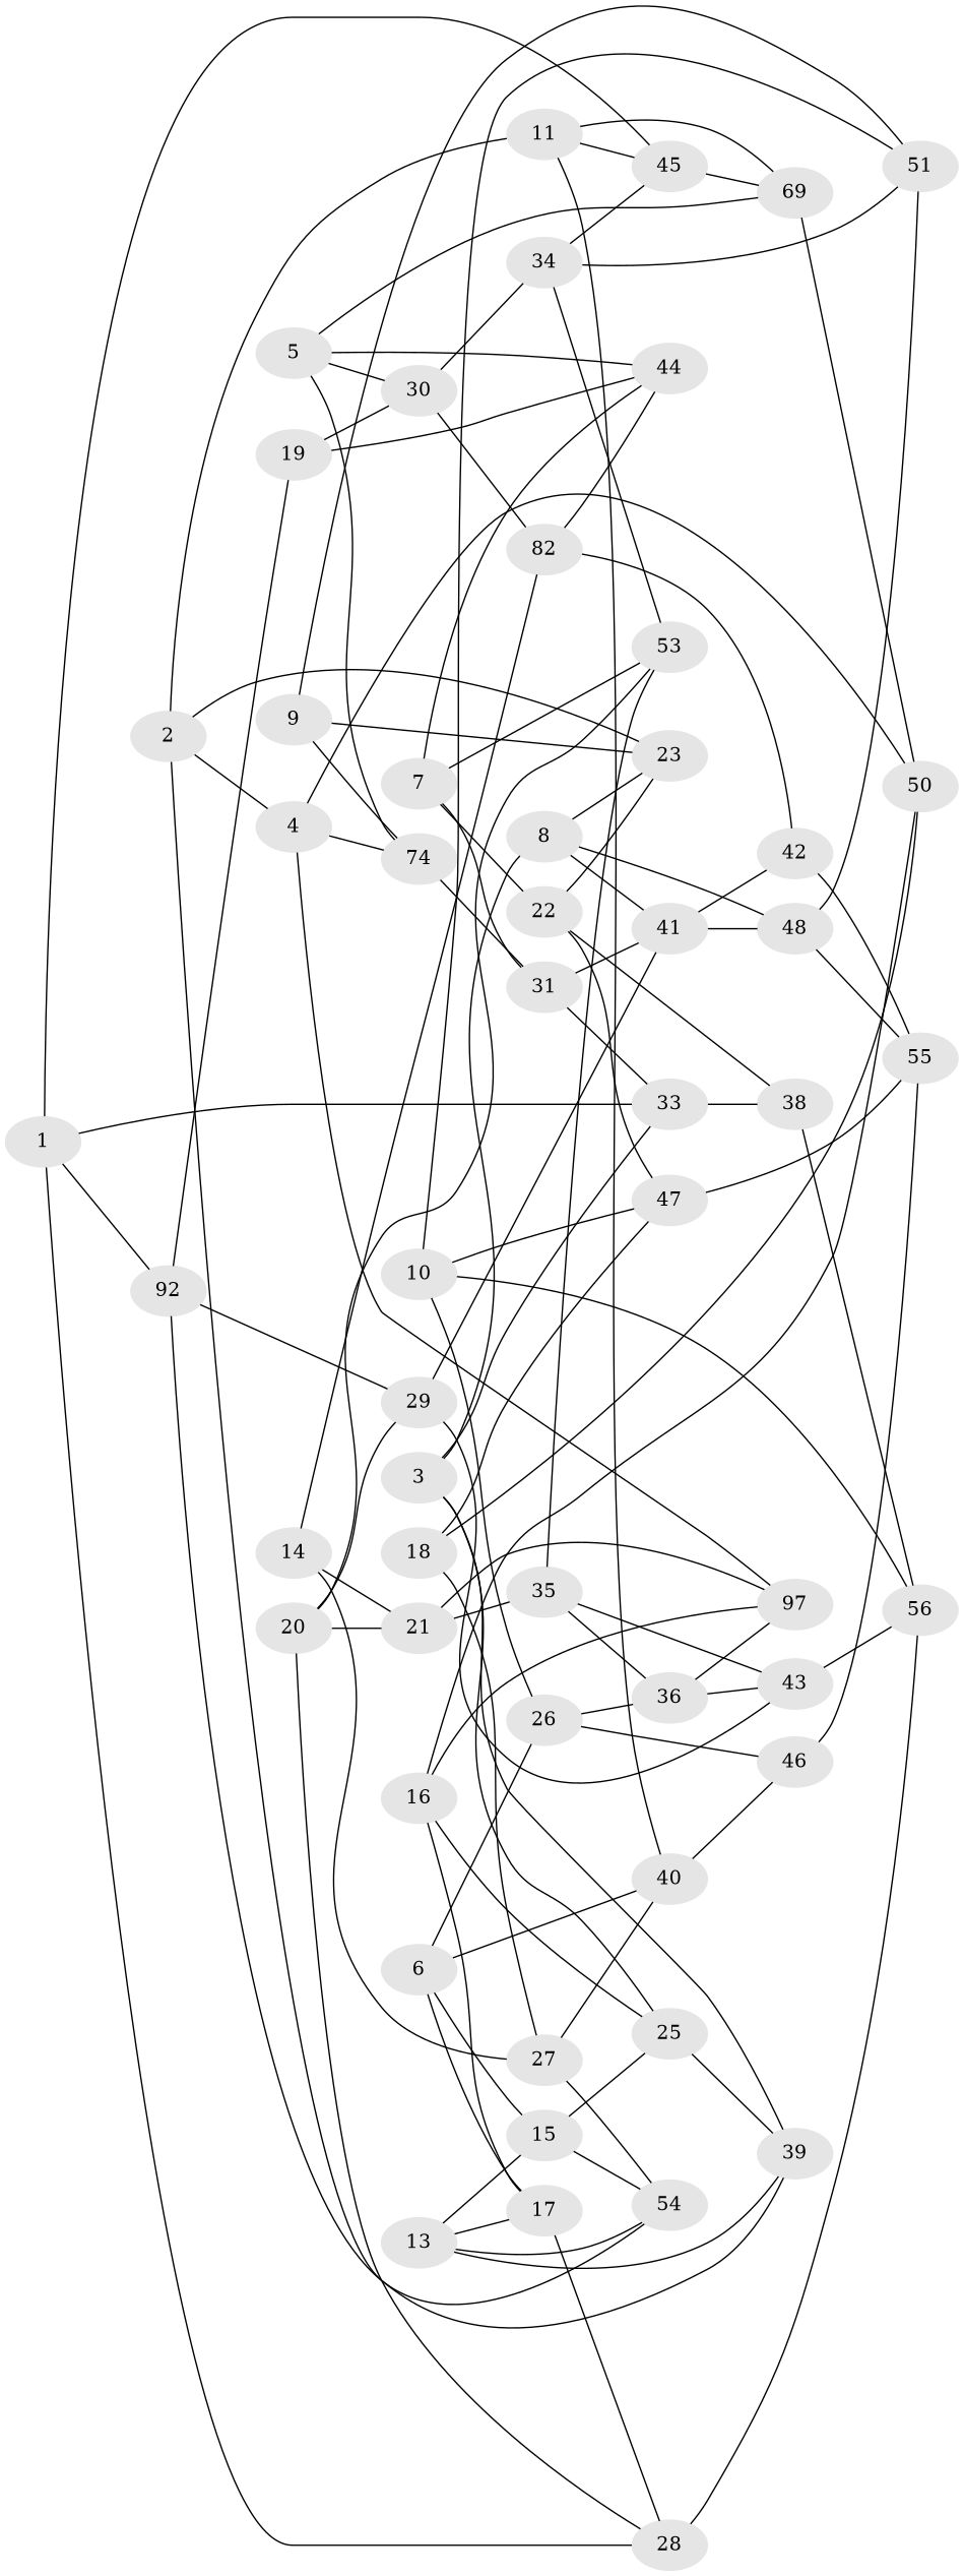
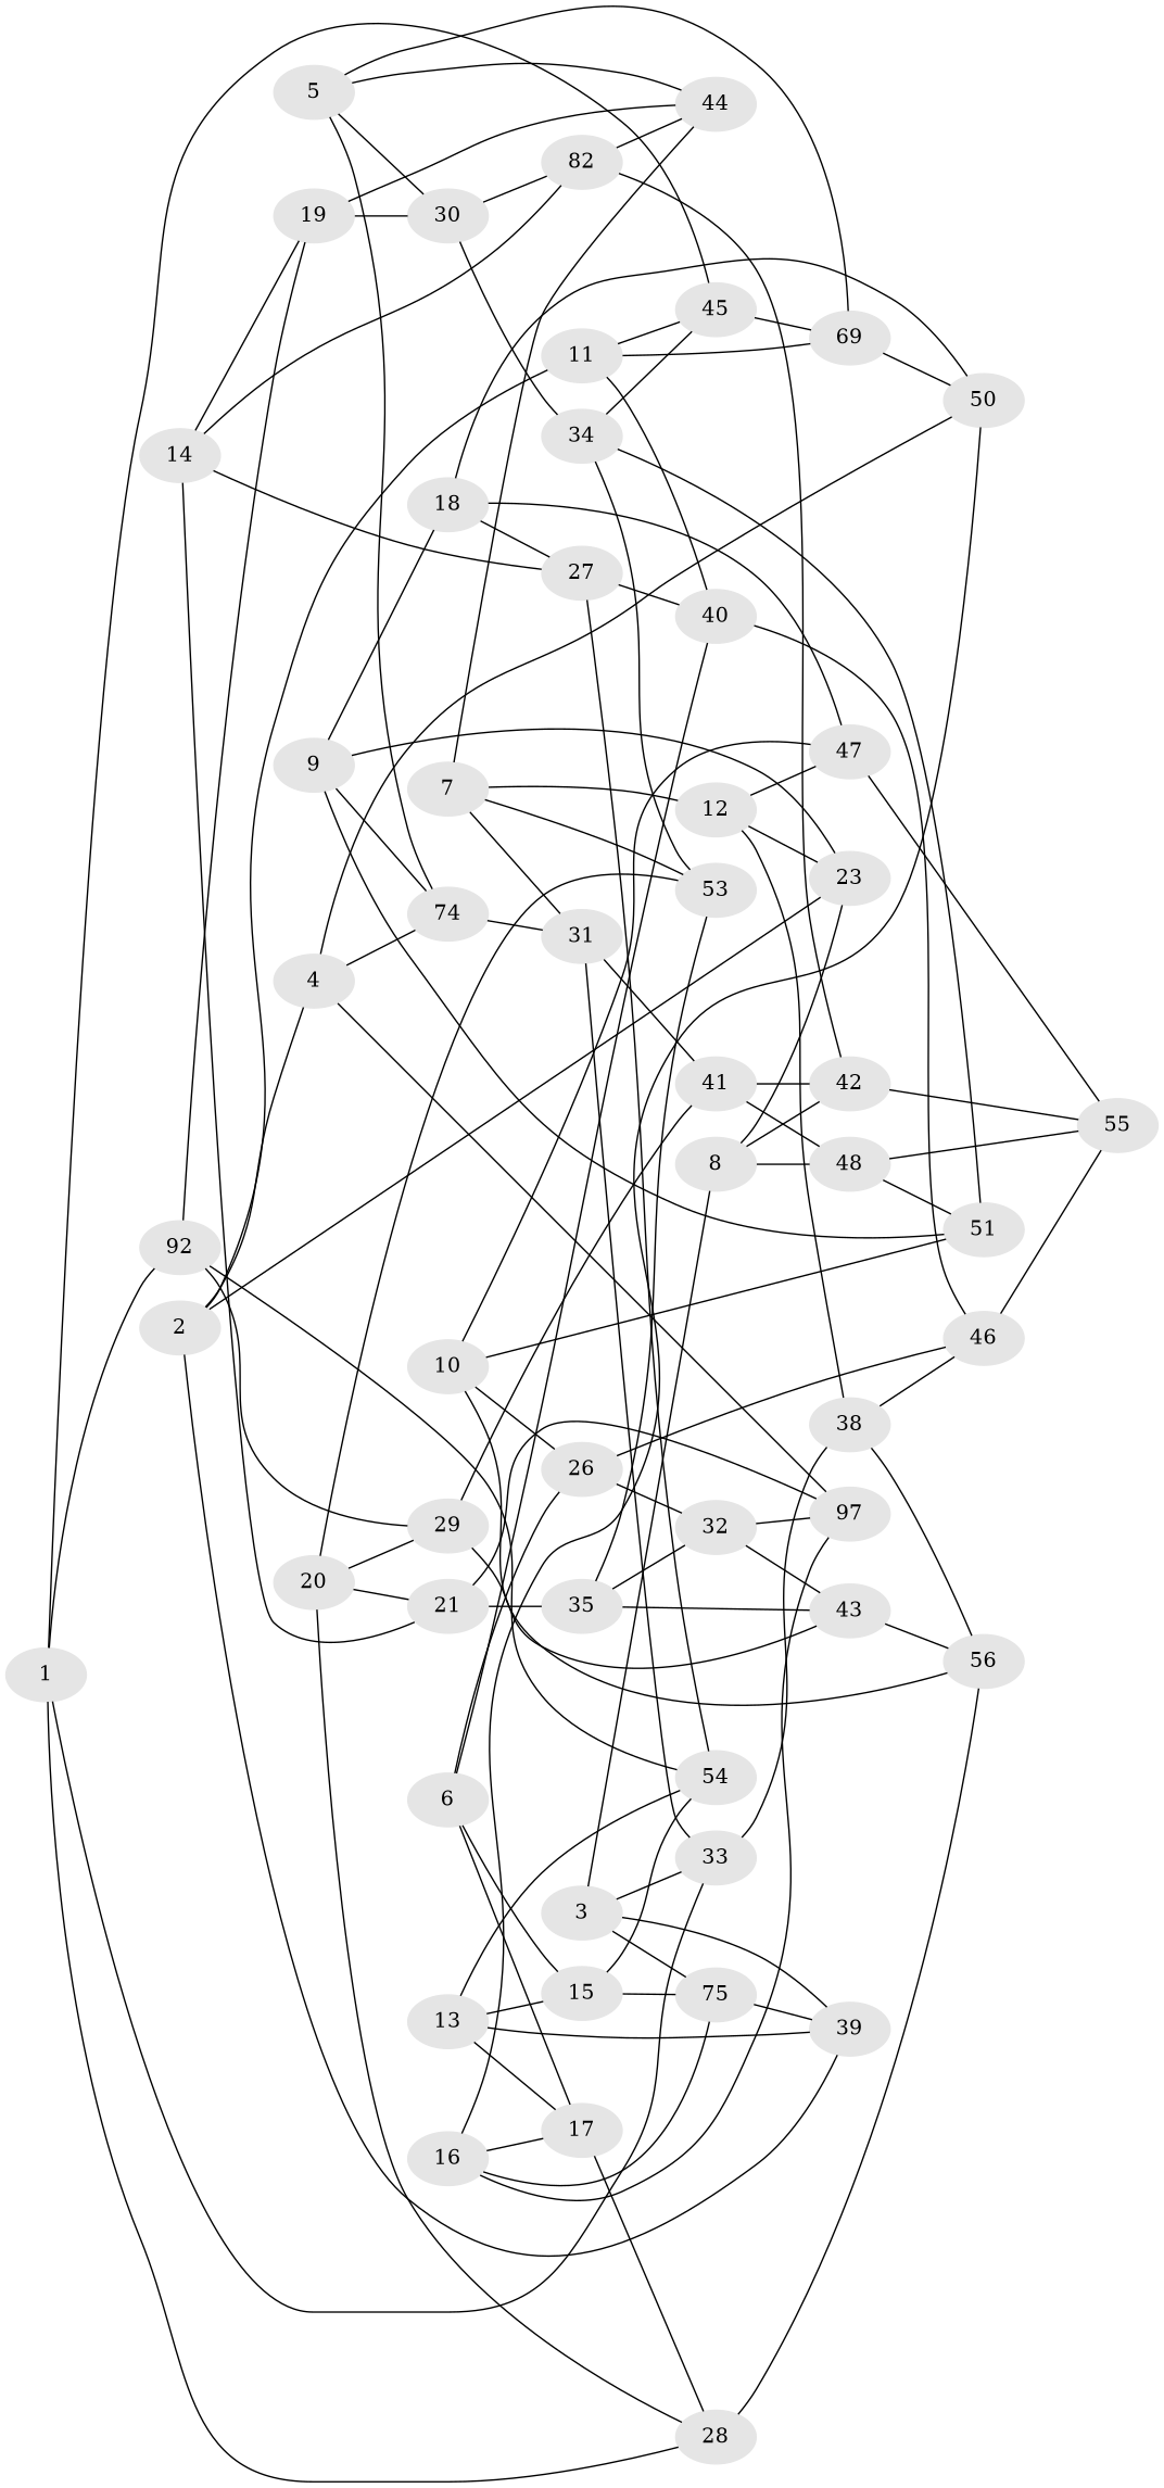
  graph {
    rankdir=LR
    node [color=gray90 style=filled]
    n1 [label=92]
    1
    28
    33
    45
    19
    29
    54
    n9 [label=56]
    38
    n11 [label=69]
    2
    4
    11
    23
    39
    n17 [label=74]
    n18 [label=97]
    50
    40
    3
    8
-   25
+   25 [label=75]
    42
    48
    31
    5
    30
    44
    n30 [label=82]
    34
    6
    15
    17
    26
-   36
+   36 [label=32]
    46
    7
-   22
+   22 [label=12]
    53
    47
    41
    55
    51
    9
    18
    27
    10
    43
    13
    14
    21
    35
    16
    20
    n1 -- 19
    n1 -- 29
    n1 -- 54
    1 -- n1
    1 -- 28
    1 -- 33
    1 -- 45
    28 -- n9
    33 -- 38
    45 -- n11
    19 -- 30
    19 -- 44
    29 -- 41
    29 -- 43
    38 -- n9
+   38 -- 46
    n11 -- 50
    2 -- 4
    2 -- 11
    2 -- 23
    2 -- 39
    4 -- n17
    4 -- n18
    4 -- 50
    11 -- 45
    11 -- n11
    11 -- 40
    n17 -- 31
    40 -- 46
    3 -- 33
    3 -- 39
    3 -- 8
    3 -- 25
    8 -- 23
-   8 -- 41
+   8 -- 42
    8 -- 48
    25 -- 39
    42 -- 55
    48 -- 55
    48 -- 51
    31 -- 33
    31 -- 41
    5 -- n11
    5 -- n17
    5 -- 30
    5 -- 44
    30 -- n30
    30 -- 34
    n30 -- 42
    n30 -- 44
    34 -- 45
    34 -- 53
    34 -- 51
    6 -- 40
    6 -- 15
    6 -- 17
    6 -- 26
    15 -- 54
    15 -- 25
    17 -- 28
    26 -- 36
    26 -- 46
    36 -- n18
    36 -- 43
    46 -- 55
    7 -- 31
    7 -- 44
    7 -- 22
    7 -- 53
    22 -- 38
    22 -- 23
    22 -- 47
    47 -- 55
    41 -- 42
    41 -- 48
    9 -- 23
    9 -- n17
    9 -- 51
+   9 -- 18
    18 -- 50
    18 -- 47
    18 -- 27
    27 -- 54
    27 -- 40
    10 -- n9
    10 -- 26
    10 -- 47
    10 -- 51
    43 -- n9
    13 -- 54
    13 -- 39
    13 -- 15
    13 -- 17
+   14 -- 19
    14 -- n30
    14 -- 27
    14 -- 21
    21 -- n18
    21 -- 35
    35 -- 36
    35 -- 53
    35 -- 43
    16 -- n18
    16 -- 50
    16 -- 25
    16 -- 17
    20 -- 28
    20 -- 29
    20 -- 53
    20 -- 21
  }
